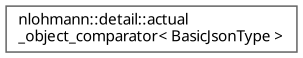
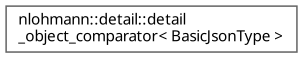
  digraph {
    rankdir=LR
    fontname="Noto Sans"
-   n1 [color=grey40 fillcolor=white fontname="Noto Sans" fontsize=10 height=0.2 label="nlohmann::detail::actual\l_object_comparator\< BasicJsonType \>" shape=box style=filled width=0.4]
+   n1 [color=grey40 fillcolor=white fontname="Noto Sans" fontsize=10 height=0.2 label="nlohmann::detail::detail\l_object_comparator\< BasicJsonType \>" shape=box style=filled width=0.4]
  }
